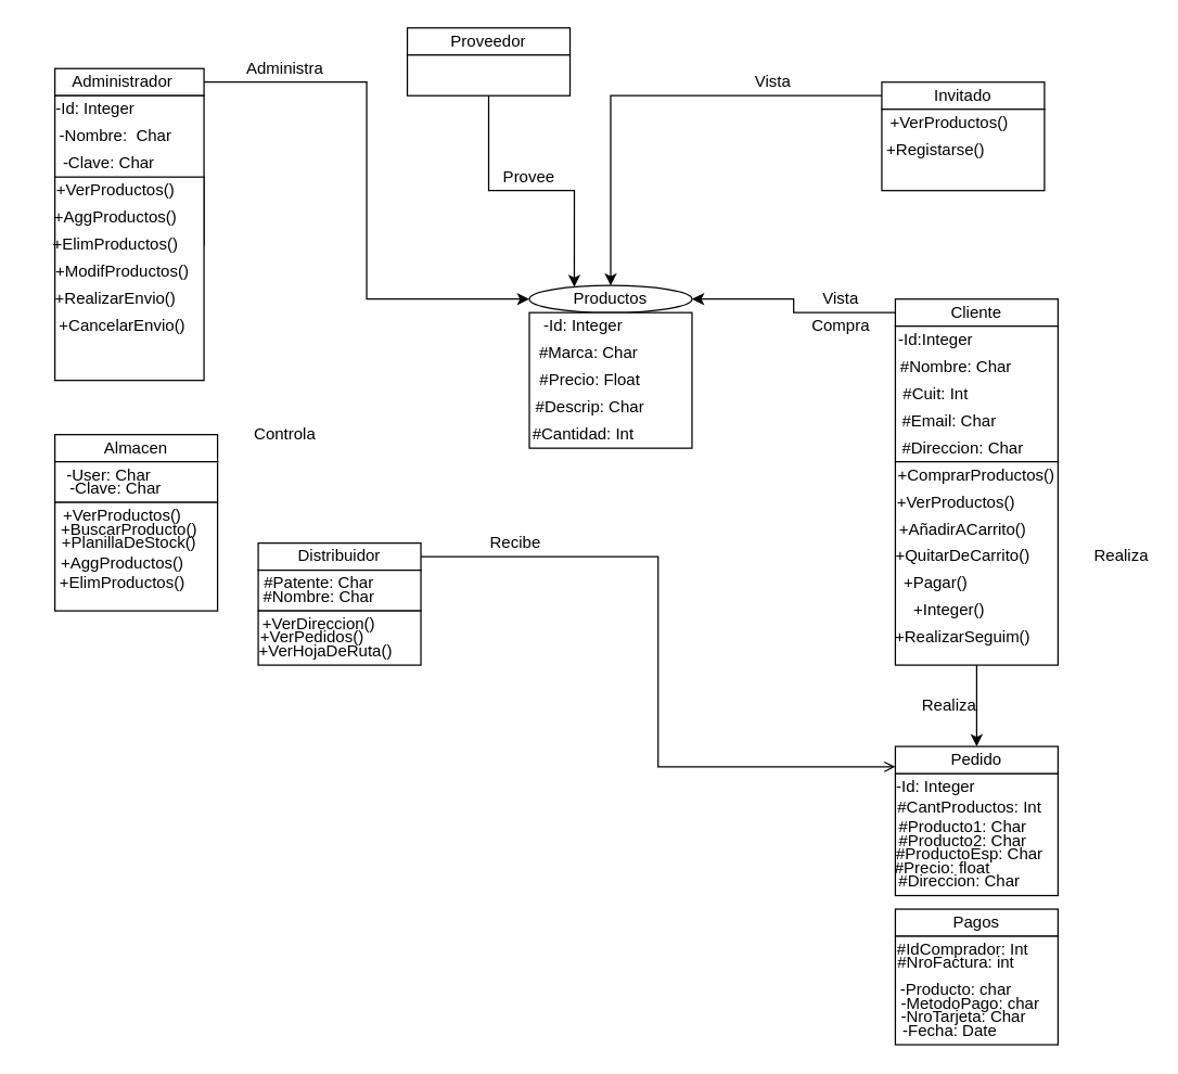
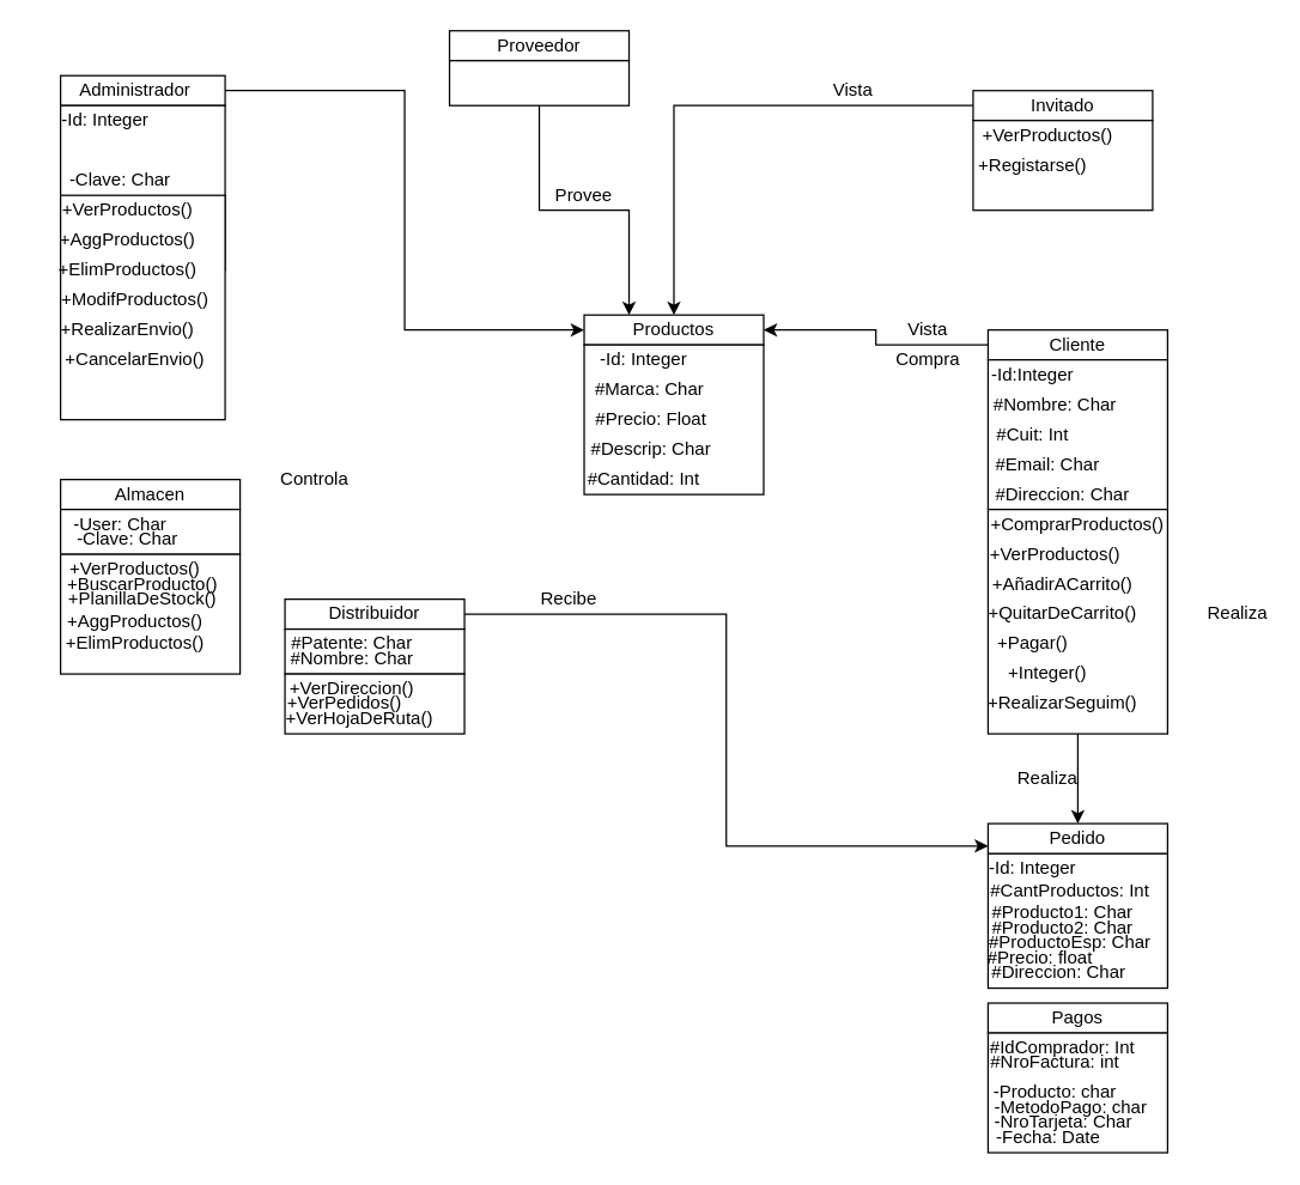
  <mxCell id="0" />
  <mxCell id="1" parent="0" />
  <mxCell id="2" style="edgeStyle=orthogonalEdgeStyle;rounded=0;orthogonalLoop=1;jettySize=auto;html=1;exitX=1;exitY=0.5;exitDx=0;exitDy=0;entryX=0;entryY=0.5;entryDx=0;entryDy=0;" edge="1" parent="1" source="3" target="16"><mxGeometry relative="1" as="geometry" /></mxCell>
  <mxCell id="3" value="" style="rounded=0;whiteSpace=wrap;html=1;" vertex="1" parent="1"><mxGeometry x="40" y="50" width="110" height="20" as="geometry" /></mxCell>
  <mxCell id="4" value="Administrador" style="text;html=1;strokeColor=none;fillColor=none;align=center;verticalAlign=middle;whiteSpace=wrap;rounded=0;" vertex="1" parent="1"><mxGeometry x="70" y="50" width="40" height="20" as="geometry" /></mxCell>
  <mxCell id="5" value="" style="whiteSpace=wrap;html=1;aspect=fixed;" vertex="1" parent="1"><mxGeometry x="40" y="70" width="110" height="110" as="geometry" /></mxCell>
  <mxCell id="6" value="-Id: Integer" style="text;html=1;strokeColor=none;fillColor=none;align=center;verticalAlign=middle;whiteSpace=wrap;rounded=0;" vertex="1" parent="1"><mxGeometry y="70" width="100" height="20" as="geometry" x="20" /></mxCell>
- <mxCell id="7" value="-Nombre:&amp;nbsp; Char" style="text;html=1;strokeColor=none;fillColor=none;align=center;verticalAlign=middle;whiteSpace=wrap;rounded=0;" vertex="1" parent="1"><mxGeometry x="40" y="90" width="90" height="20" as="geometry" /></mxCell>
  <mxCell id="8" value="-Clave: Char" style="text;html=1;strokeColor=none;fillColor=none;align=center;verticalAlign=middle;whiteSpace=wrap;rounded=0;" vertex="1" parent="1"><mxGeometry x="40" y="110" width="80" height="20" as="geometry" /></mxCell>
  <mxCell id="9" value="" style="rounded=0;whiteSpace=wrap;html=1;" vertex="1" parent="1"><mxGeometry x="40" y="130" width="110" height="150" as="geometry" /></mxCell>
  <mxCell id="10" value="+VerProductos()" style="text;html=1;strokeColor=none;fillColor=none;align=center;verticalAlign=middle;whiteSpace=wrap;rounded=0;" vertex="1" parent="1"><mxGeometry x="45" y="130" width="80" height="20" as="geometry" /></mxCell>
  <mxCell id="11" value="+AggProductos()" style="text;html=1;strokeColor=none;fillColor=none;align=center;verticalAlign=middle;whiteSpace=wrap;rounded=0;" vertex="1" parent="1"><mxGeometry x="65" y="150" width="40" height="20" as="geometry" /></mxCell>
  <mxCell id="12" value="+ElimProductos()" style="text;html=1;strokeColor=none;fillColor=none;align=center;verticalAlign=middle;whiteSpace=wrap;rounded=0;" vertex="1" parent="1"><mxGeometry x="65" y="170" width="40" height="20" as="geometry" /></mxCell>
  <mxCell id="13" value="+ModifProductos()" style="text;html=1;strokeColor=none;fillColor=none;align=center;verticalAlign=middle;whiteSpace=wrap;rounded=0;" vertex="1" parent="1"><mxGeometry x="70" y="190" width="40" height="20" as="geometry" /></mxCell>
  <mxCell id="14" value="+RealizarEnvio()" style="text;html=1;strokeColor=none;fillColor=none;align=center;verticalAlign=middle;whiteSpace=wrap;rounded=0;" vertex="1" parent="1"><mxGeometry x="65" y="210" width="40" height="20" as="geometry" /></mxCell>
  <mxCell id="15" value="+CancelarEnvio()" style="text;html=1;strokeColor=none;fillColor=none;align=center;verticalAlign=middle;whiteSpace=wrap;rounded=0;" vertex="1" parent="1"><mxGeometry x="70" y="230" width="40" height="20" as="geometry" /></mxCell>
- <mxCell id="16" value="Productos" style="ellipse;whiteSpace=wrap;html=1;" vertex="1" parent="1"><mxGeometry x="390" y="210" width="120" height="20" as="geometry" /></mxCell>
+ <mxCell id="16" value="Productos" style="rounded=0;whiteSpace=wrap;html=1;" vertex="1" parent="1"><mxGeometry x="390" y="210" width="120" height="20" as="geometry" /></mxCell>
  <mxCell id="17" value="" style="rounded=0;whiteSpace=wrap;html=1;" vertex="1" parent="1"><mxGeometry x="390" y="230" width="120" height="100" as="geometry" /></mxCell>
  <mxCell id="18" value="-Id: Integer" style="text;html=1;strokeColor=none;fillColor=none;align=center;verticalAlign=middle;whiteSpace=wrap;rounded=0;" vertex="1" parent="1"><mxGeometry x="390" y="230" width="80" height="20" as="geometry" /></mxCell>
  <mxCell id="19" value="#Marca: Char" style="text;html=1;strokeColor=none;fillColor=none;align=center;verticalAlign=middle;whiteSpace=wrap;rounded=0;" vertex="1" parent="1"><mxGeometry x="389" y="250" width="90" height="20" as="geometry" /></mxCell>
  <mxCell id="20" value="#Precio: Float" style="text;html=1;strokeColor=none;fillColor=none;align=center;verticalAlign=middle;whiteSpace=wrap;rounded=0;" vertex="1" parent="1"><mxGeometry x="390" y="270" width="90" height="20" as="geometry" /></mxCell>
  <mxCell id="21" value="#Descrip: Char" style="text;html=1;strokeColor=none;fillColor=none;align=center;verticalAlign=middle;whiteSpace=wrap;rounded=0;" vertex="1" parent="1"><mxGeometry x="390" y="290" width="90" height="20" as="geometry" /></mxCell>
  <mxCell id="22" value="#Cantidad: Int" style="text;html=1;strokeColor=none;fillColor=none;align=center;verticalAlign=middle;whiteSpace=wrap;rounded=0;" vertex="1" parent="1"><mxGeometry x="385" y="310" width="90" height="20" as="geometry" /></mxCell>
  <mxCell id="23" style="edgeStyle=orthogonalEdgeStyle;rounded=0;orthogonalLoop=1;jettySize=auto;html=1;entryX=0.5;entryY=0;entryDx=0;entryDy=0;" edge="1" parent="1" source="24" target="16"><mxGeometry relative="1" as="geometry" /></mxCell>
  <mxCell id="24" value="" style="rounded=0;whiteSpace=wrap;html=1;" vertex="1" parent="1"><mxGeometry x="650" y="60" width="120" height="20" as="geometry" /></mxCell>
  <mxCell id="25" value="Invitado" style="text;html=1;strokeColor=none;fillColor=none;align=center;verticalAlign=middle;whiteSpace=wrap;rounded=0;" vertex="1" parent="1"><mxGeometry x="690" y="60" width="40" height="20" as="geometry" /></mxCell>
  <mxCell id="26" value="" style="rounded=0;whiteSpace=wrap;html=1;" vertex="1" parent="1"><mxGeometry x="650" y="80" width="120" height="60" as="geometry" /></mxCell>
  <mxCell id="27" value="+VerProductos()" style="text;html=1;strokeColor=none;fillColor=none;align=center;verticalAlign=middle;whiteSpace=wrap;rounded=0;" vertex="1" parent="1"><mxGeometry x="680" y="80" width="40" height="20" as="geometry" /></mxCell>
  <mxCell id="28" value="+Registarse()" style="text;html=1;strokeColor=none;fillColor=none;align=center;verticalAlign=middle;whiteSpace=wrap;rounded=0;" vertex="1" parent="1"><mxGeometry x="670" y="100" width="40" height="20" as="geometry" /></mxCell>
  <mxCell id="29" style="edgeStyle=orthogonalEdgeStyle;rounded=0;orthogonalLoop=1;jettySize=auto;html=1;exitX=0;exitY=0.5;exitDx=0;exitDy=0;entryX=1;entryY=0.5;entryDx=0;entryDy=0;" edge="1" parent="1" source="30" target="16"><mxGeometry relative="1" as="geometry" /></mxCell>
  <mxCell id="30" value="Cliente" style="rounded=0;whiteSpace=wrap;html=1;" vertex="1" parent="1"><mxGeometry x="660" y="220" width="120" height="20" as="geometry" /></mxCell>
  <mxCell id="31" value="" style="rounded=0;whiteSpace=wrap;html=1;" vertex="1" parent="1"><mxGeometry x="660" y="240" width="120" height="100" as="geometry" /></mxCell>
  <mxCell id="32" value="-Id:Integer" style="text;html=1;strokeColor=none;fillColor=none;align=center;verticalAlign=middle;whiteSpace=wrap;rounded=0;" vertex="1" parent="1"><mxGeometry x="660" y="240" width="60" height="20" as="geometry" /></mxCell>
  <mxCell id="33" value="#Nombre: Char" style="text;html=1;strokeColor=none;fillColor=none;align=center;verticalAlign=middle;whiteSpace=wrap;rounded=0;" vertex="1" parent="1"><mxGeometry x="660" y="260" width="90" height="20" as="geometry" /></mxCell>
  <mxCell id="34" value="#Cuit: Int" style="text;html=1;strokeColor=none;fillColor=none;align=center;verticalAlign=middle;whiteSpace=wrap;rounded=0;" vertex="1" parent="1"><mxGeometry x="650" y="280" width="80" height="20" as="geometry" /></mxCell>
  <mxCell id="35" value="#Email: Char" style="text;html=1;strokeColor=none;fillColor=none;align=center;verticalAlign=middle;whiteSpace=wrap;rounded=0;" vertex="1" parent="1"><mxGeometry x="660" y="300" width="80" height="20" as="geometry" /></mxCell>
  <mxCell id="36" value="#Direccion: Char" style="text;html=1;strokeColor=none;fillColor=none;align=center;verticalAlign=middle;whiteSpace=wrap;rounded=0;" vertex="1" parent="1"><mxGeometry x="660" y="320" width="100" height="20" as="geometry" /></mxCell>
  <mxCell id="37" style="edgeStyle=orthogonalEdgeStyle;rounded=0;orthogonalLoop=1;jettySize=auto;html=1;exitX=0.5;exitY=1;exitDx=0;exitDy=0;entryX=0.5;entryY=0;entryDx=0;entryDy=0;" edge="1" parent="1" source="38"><mxGeometry relative="1" as="geometry"><mxPoint x="720" y="550" as="targetPoint" /></mxGeometry></mxCell>
  <mxCell id="38" value="" style="rounded=0;whiteSpace=wrap;html=1;" vertex="1" parent="1"><mxGeometry x="660" y="340" width="120" height="150" as="geometry" /></mxCell>
  <mxCell id="39" value="+ComprarProductos()" style="text;html=1;strokeColor=none;fillColor=none;align=center;verticalAlign=middle;whiteSpace=wrap;rounded=0;" vertex="1" parent="1"><mxGeometry x="700" y="340" width="40" height="20" as="geometry" /></mxCell>
  <mxCell id="40" value="+VerProductos()" style="text;html=1;strokeColor=none;fillColor=none;align=center;verticalAlign=middle;whiteSpace=wrap;rounded=0;" vertex="1" parent="1"><mxGeometry x="685" y="360" width="40" height="20" as="geometry" /></mxCell>
  <mxCell id="41" value="+AñadirACarrito()" style="text;html=1;strokeColor=none;fillColor=none;align=center;verticalAlign=middle;whiteSpace=wrap;rounded=0;" vertex="1" parent="1"><mxGeometry x="690" y="380" width="40" height="20" as="geometry" /></mxCell>
  <mxCell id="42" value="+QuitarDeCarrito()" style="text;html=1;strokeColor=none;fillColor=none;align=center;verticalAlign=middle;whiteSpace=wrap;rounded=0;" vertex="1" parent="1"><mxGeometry x="690" y="400" width="40" height="20" as="geometry" /></mxCell>
  <mxCell id="43" value="+Pagar()" style="text;html=1;strokeColor=none;fillColor=none;align=center;verticalAlign=middle;whiteSpace=wrap;rounded=0;" vertex="1" parent="1"><mxGeometry x="660" y="420" width="60" height="20" as="geometry" /></mxCell>
  <mxCell id="44" value="+Integer()" style="text;html=1;strokeColor=none;fillColor=none;align=center;verticalAlign=middle;whiteSpace=wrap;rounded=0;" vertex="1" parent="1"><mxGeometry x="680" y="440" width="40" height="20" as="geometry" /></mxCell>
  <mxCell id="45" value="+RealizarSeguim()" style="text;html=1;strokeColor=none;fillColor=none;align=center;verticalAlign=middle;whiteSpace=wrap;rounded=0;" vertex="1" parent="1"><mxGeometry x="690" y="460" width="40" height="20" as="geometry" /></mxCell>
- <mxCell id="46" value="Administra" style="text;html=1;strokeColor=none;fillColor=none;align=center;verticalAlign=middle;whiteSpace=wrap;rounded=0;" vertex="1" parent="1"><mxGeometry x="190" y="40" width="40" height="20" as="geometry" /></mxCell>
  <mxCell id="47" value="Vista" style="text;html=1;strokeColor=none;fillColor=none;align=center;verticalAlign=middle;whiteSpace=wrap;rounded=0;" vertex="1" parent="1"><mxGeometry x="550" y="50" width="40" height="20" as="geometry" /></mxCell>
  <mxCell id="48" value="Vista" style="text;html=1;strokeColor=none;fillColor=none;align=center;verticalAlign=middle;whiteSpace=wrap;rounded=0;" vertex="1" parent="1"><mxGeometry x="600" y="210" width="40" height="20" as="geometry" /></mxCell>
  <mxCell id="49" value="Compra" style="text;html=1;strokeColor=none;fillColor=none;align=center;verticalAlign=middle;whiteSpace=wrap;rounded=0;" vertex="1" parent="1"><mxGeometry x="600" y="230" width="40" height="20" as="geometry" /></mxCell>
  <mxCell id="50" value="" style="rounded=0;whiteSpace=wrap;html=1;" vertex="1" parent="1"><mxGeometry x="660" y="570" width="120" height="90" as="geometry" /></mxCell>
  <mxCell id="51" value="-Id: Integer" style="text;html=1;strokeColor=none;fillColor=none;align=center;verticalAlign=middle;whiteSpace=wrap;rounded=0;" vertex="1" parent="1"><mxGeometry x="655" y="570" width="70" height="20" as="geometry" /></mxCell>
  <mxCell id="52" value="#CantProductos: Int" style="text;html=1;strokeColor=none;fillColor=none;align=center;verticalAlign=middle;whiteSpace=wrap;rounded=0;" vertex="1" parent="1"><mxGeometry x="655" y="585" width="120" height="20" as="geometry" /></mxCell>
  <mxCell id="53" value="#Producto1: Char" style="text;html=1;strokeColor=none;fillColor=none;align=center;verticalAlign=middle;whiteSpace=wrap;rounded=0;" vertex="1" parent="1"><mxGeometry x="660" y="600" width="100" height="20" as="geometry" /></mxCell>
  <mxCell id="54" value="#Producto2: Char" style="text;html=1;strokeColor=none;fillColor=none;align=center;verticalAlign=middle;whiteSpace=wrap;rounded=0;" vertex="1" parent="1"><mxGeometry x="660" y="610" width="100" height="20" as="geometry" /></mxCell>
  <mxCell id="55" value="#ProductoEsp: Char" style="text;html=1;strokeColor=none;fillColor=none;align=center;verticalAlign=middle;whiteSpace=wrap;rounded=0;" vertex="1" parent="1"><mxGeometry x="655" y="620" width="120" height="20" as="geometry" /></mxCell>
  <mxCell id="56" value="#Precio: float" style="text;html=1;strokeColor=none;fillColor=none;align=center;verticalAlign=middle;whiteSpace=wrap;rounded=0;" vertex="1" parent="1"><mxGeometry x="655" y="630" width="80" height="20" as="geometry" /></mxCell>
  <mxCell id="57" value="Pagos" style="rounded=0;whiteSpace=wrap;html=1;" vertex="1" parent="1"><mxGeometry x="660" y="670" width="120" height="20" as="geometry" /></mxCell>
  <mxCell id="58" value="" style="rounded=0;whiteSpace=wrap;html=1;" vertex="1" parent="1"><mxGeometry x="660" y="690" width="120" height="80" as="geometry" /></mxCell>
  <mxCell id="59" value="#NroFactura: int" style="text;html=1;strokeColor=none;fillColor=none;align=center;verticalAlign=middle;whiteSpace=wrap;rounded=0;" vertex="1" parent="1"><mxGeometry x="660" y="700" width="90" height="20" as="geometry" /></mxCell>
  <mxCell id="60" value="-Producto: char" style="text;html=1;strokeColor=none;fillColor=none;align=center;verticalAlign=middle;whiteSpace=wrap;rounded=0;" vertex="1" parent="1"><mxGeometry x="660" y="720" width="90" height="20" as="geometry" /></mxCell>
  <mxCell id="61" value="-MetodoPago: char" style="text;html=1;strokeColor=none;fillColor=none;align=center;verticalAlign=middle;whiteSpace=wrap;rounded=0;" vertex="1" parent="1"><mxGeometry x="662.5" y="730" width="105" height="20" as="geometry" /></mxCell>
  <mxCell id="62" value="-NroTarjeta: Char" style="text;html=1;strokeColor=none;fillColor=none;align=center;verticalAlign=middle;whiteSpace=wrap;rounded=0;" vertex="1" parent="1"><mxGeometry x="662.5" y="740" width="95" height="20" as="geometry" /></mxCell>
  <mxCell id="63" value="-Fecha: Date" style="text;html=1;strokeColor=none;fillColor=none;align=center;verticalAlign=middle;whiteSpace=wrap;rounded=0;" vertex="1" parent="1"><mxGeometry x="657.5" y="750" width="85" height="20" as="geometry" /></mxCell>
  <mxCell id="64" value="Realiza" style="text;html=1;strokeColor=none;fillColor=none;align=center;verticalAlign=middle;whiteSpace=wrap;rounded=0;" vertex="1" parent="1"><mxGeometry x="807" y="400" width="40" height="20" as="geometry" /></mxCell>
- <mxCell id="65" style="edgeStyle=orthogonalEdgeStyle;rounded=0;orthogonalLoop=1;jettySize=auto;html=1;exitX=1;exitY=0.5;exitDx=0;exitDy=0;entryX=0;entryY=0.75;entryDx=0;entryDy=0;endArrow=open;" edge="1" parent="1" source="66" target="88"><mxGeometry relative="1" as="geometry" /></mxCell>
+ <mxCell id="65" style="edgeStyle=orthogonalEdgeStyle;rounded=0;orthogonalLoop=1;jettySize=auto;html=1;exitX=1;exitY=0.5;exitDx=0;exitDy=0;entryX=0;entryY=0.75;entryDx=0;entryDy=0;" edge="1" parent="1" source="66" target="88"><mxGeometry relative="1" as="geometry" /></mxCell>
  <mxCell id="66" value="Distribuidor" style="rounded=0;whiteSpace=wrap;html=1;" vertex="1" parent="1"><mxGeometry x="190" y="400" width="120" height="20" as="geometry" /></mxCell>
  <mxCell id="67" value="" style="rounded=0;whiteSpace=wrap;html=1;" vertex="1" parent="1"><mxGeometry x="190" y="420" width="120" height="30" as="geometry" /></mxCell>
  <mxCell id="68" value="#Patente: Char" style="text;html=1;strokeColor=none;fillColor=none;align=center;verticalAlign=middle;whiteSpace=wrap;rounded=0;" vertex="1" parent="1"><mxGeometry x="190" y="420" width="90" height="20" as="geometry" /></mxCell>
  <mxCell id="69" value="#Nombre: Char" style="text;html=1;strokeColor=none;fillColor=none;align=center;verticalAlign=middle;whiteSpace=wrap;rounded=0;" vertex="1" parent="1"><mxGeometry x="190" y="430" width="90" height="20" as="geometry" /></mxCell>
  <mxCell id="70" value="" style="rounded=0;whiteSpace=wrap;html=1;" vertex="1" parent="1"><mxGeometry x="190" y="450" width="120" height="40" as="geometry" /></mxCell>
  <mxCell id="71" value="+VerDireccion()" style="text;html=1;strokeColor=none;fillColor=none;align=center;verticalAlign=middle;whiteSpace=wrap;rounded=0;" vertex="1" parent="1"><mxGeometry x="215" y="450" width="40" height="20" as="geometry" /></mxCell>
  <mxCell id="72" value="+VerPedidos()" style="text;html=1;strokeColor=none;fillColor=none;align=center;verticalAlign=middle;whiteSpace=wrap;rounded=0;" vertex="1" parent="1"><mxGeometry x="210" y="460" width="40" height="20" as="geometry" /></mxCell>
  <mxCell id="73" value="Recibe" style="text;html=1;strokeColor=none;fillColor=none;align=center;verticalAlign=middle;whiteSpace=wrap;rounded=0;" vertex="1" parent="1"><mxGeometry x="360" y="390" width="40" height="20" as="geometry" /></mxCell>
  <mxCell id="74" value="+VerHojaDeRuta()" style="text;html=1;strokeColor=none;fillColor=none;align=center;verticalAlign=middle;whiteSpace=wrap;rounded=0;" vertex="1" parent="1"><mxGeometry x="220" y="470" width="40" height="20" as="geometry" /></mxCell>
  <mxCell id="75" value="Proveedor" style="rounded=0;whiteSpace=wrap;html=1;" vertex="1" parent="1"><mxGeometry x="300" y="20" width="120" height="20" as="geometry" /></mxCell>
  <mxCell id="76" style="edgeStyle=orthogonalEdgeStyle;rounded=0;orthogonalLoop=1;jettySize=auto;html=1;entryX=0.25;entryY=0;entryDx=0;entryDy=0;" edge="1" parent="1" source="77" target="16"><mxGeometry relative="1" as="geometry" /></mxCell>
  <mxCell id="77" value="" style="rounded=0;whiteSpace=wrap;html=1;" vertex="1" parent="1"><mxGeometry x="300" y="40" width="120" height="30" as="geometry" /></mxCell>
  <mxCell id="78" value="Provee" style="text;html=1;strokeColor=none;fillColor=none;align=center;verticalAlign=middle;whiteSpace=wrap;rounded=0;" vertex="1" parent="1"><mxGeometry x="370" y="120" width="40" height="20" as="geometry" /></mxCell>
  <mxCell id="79" value="Almacen" style="rounded=0;whiteSpace=wrap;html=1;" vertex="1" parent="1"><mxGeometry x="40" y="320" width="120" height="20" as="geometry" /></mxCell>
  <mxCell id="80" value="" style="rounded=0;whiteSpace=wrap;html=1;" vertex="1" parent="1"><mxGeometry x="40" y="340" width="120" height="30" as="geometry" /></mxCell>
  <mxCell id="81" value="-User: Char" style="text;html=1;strokeColor=none;fillColor=none;align=center;verticalAlign=middle;whiteSpace=wrap;rounded=0;" vertex="1" parent="1"><mxGeometry x="40" y="340" width="80" height="20" as="geometry" /></mxCell>
  <mxCell id="82" value="-Clave: Char" style="text;html=1;strokeColor=none;fillColor=none;align=center;verticalAlign=middle;whiteSpace=wrap;rounded=0;" vertex="1" parent="1"><mxGeometry x="45" y="350" width="80" height="20" as="geometry" /></mxCell>
  <mxCell id="83" value="" style="rounded=0;whiteSpace=wrap;html=1;" vertex="1" parent="1"><mxGeometry x="40" y="370" width="120" height="80" as="geometry" /></mxCell>
  <mxCell id="84" value="+VerProductos()" style="text;html=1;strokeColor=none;fillColor=none;align=center;verticalAlign=middle;whiteSpace=wrap;rounded=0;" vertex="1" parent="1"><mxGeometry x="70" y="370" width="40" height="20" as="geometry" /></mxCell>
  <mxCell id="85" value="+BuscarProducto()" style="text;html=1;strokeColor=none;fillColor=none;align=center;verticalAlign=middle;whiteSpace=wrap;rounded=0;" vertex="1" parent="1"><mxGeometry x="75" y="380" width="40" height="20" as="geometry" /></mxCell>
  <mxCell id="86" value="+PlanillaDeStock()" style="text;html=1;strokeColor=none;fillColor=none;align=center;verticalAlign=middle;whiteSpace=wrap;rounded=0;" vertex="1" parent="1"><mxGeometry x="75" y="390" width="40" height="20" as="geometry" /></mxCell>
  <mxCell id="87" value="+AggProductos()" style="text;html=1;strokeColor=none;fillColor=none;align=center;verticalAlign=middle;whiteSpace=wrap;rounded=0;" vertex="1" parent="1"><mxGeometry x="70" y="405" width="40" height="20" as="geometry" /></mxCell>
  <mxCell id="88" value="Pedido" style="rounded=0;whiteSpace=wrap;html=1;" vertex="1" parent="1"><mxGeometry x="660" y="550" width="120" height="20" as="geometry" /></mxCell>
  <mxCell id="89" value="Realiza" style="text;html=1;strokeColor=none;fillColor=none;align=center;verticalAlign=middle;whiteSpace=wrap;rounded=0;" vertex="1" parent="1"><mxGeometry x="680" y="510" width="40" height="20" as="geometry" /></mxCell>
  <mxCell id="90" value="#IdComprador: Int" style="text;html=1;strokeColor=none;fillColor=none;align=center;verticalAlign=middle;whiteSpace=wrap;rounded=0;" vertex="1" parent="1"><mxGeometry x="660" y="690" width="100" height="20" as="geometry" /></mxCell>
  <mxCell id="91" value="#Direccion: Char" style="text;html=1;strokeColor=none;fillColor=none;align=center;verticalAlign=middle;whiteSpace=wrap;rounded=0;" vertex="1" parent="1"><mxGeometry x="660" y="640" width="95" height="20" as="geometry" /></mxCell>
  <mxCell id="92" value="+ElimProductos()" style="text;html=1;strokeColor=none;fillColor=none;align=center;verticalAlign=middle;whiteSpace=wrap;rounded=0;" vertex="1" parent="1"><mxGeometry x="70" y="420" width="40" height="20" as="geometry" /></mxCell>
  <mxCell id="93" value="Controla" style="text;html=1;strokeColor=none;fillColor=none;align=center;verticalAlign=middle;whiteSpace=wrap;rounded=0;" vertex="1" parent="1"><mxGeometry x="190" y="310" width="40" height="20" as="geometry" /></mxCell>
